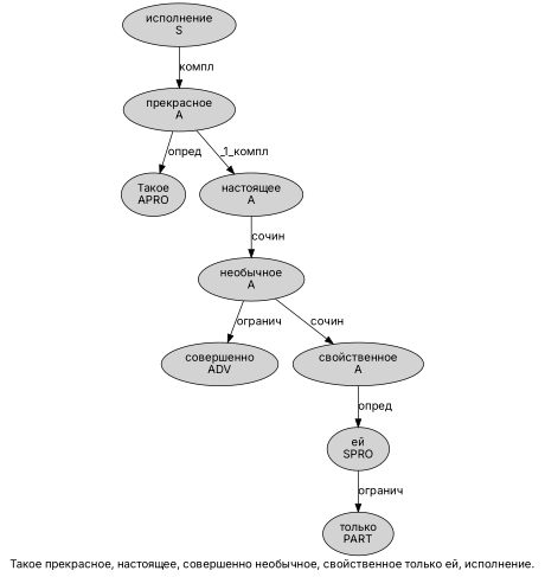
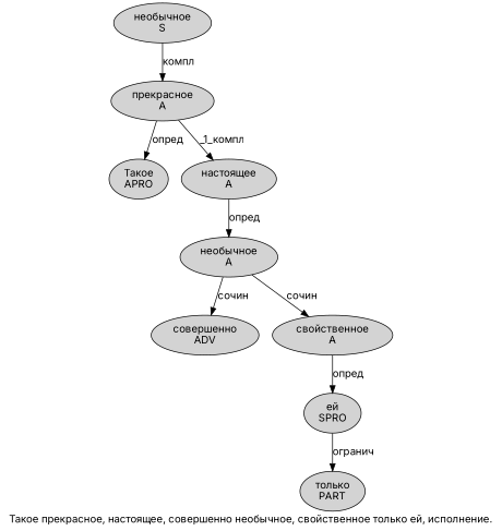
  digraph {
    fontname=Inter
    label="Такое прекрасное, настоящее, совершенно необычное, свойственное только ей, исполнение."
    node [fillcolor=lightgray fontname=Inter penwidth=1 shape=ellipse style=filled]
    edge [fontname=Inter]
    n1 [label="Такое\nAPRO"]
    n2 [label="прекрасное\nA"]
    n3 [label="настоящее\nA"]
    n4 [label="необычное\nA"]
    n5 [label="совершенно\nADV"]
    n6 [label="свойственное\nA"]
    n7 [label="ей\nSPRO"]
    n8 [label="только\nPART"]
-   n9 [label="исполнение\nS"]
+   n9 [label="необычное\nS"]
    n2 -> n1 [label="опред"]
    n2 -> n3 [label="_1_компл"]
-   n3 -> n4 [label="сочин"]
-   n4 -> n5 [label="огранич"]
+   n3 -> n4 [label="опред"]
+   n4 -> n5 [label="сочин"]
    n4 -> n6 [label="сочин"]
    n6 -> n7 [label="опред"]
    n7 -> n8 [label="огранич"]
    n9 -> n2 [label="компл"]
  }
